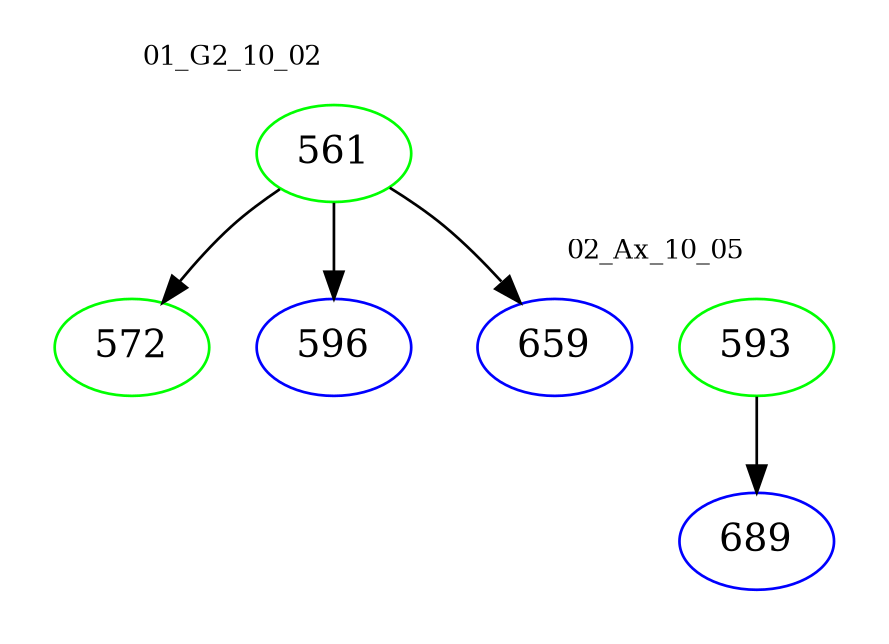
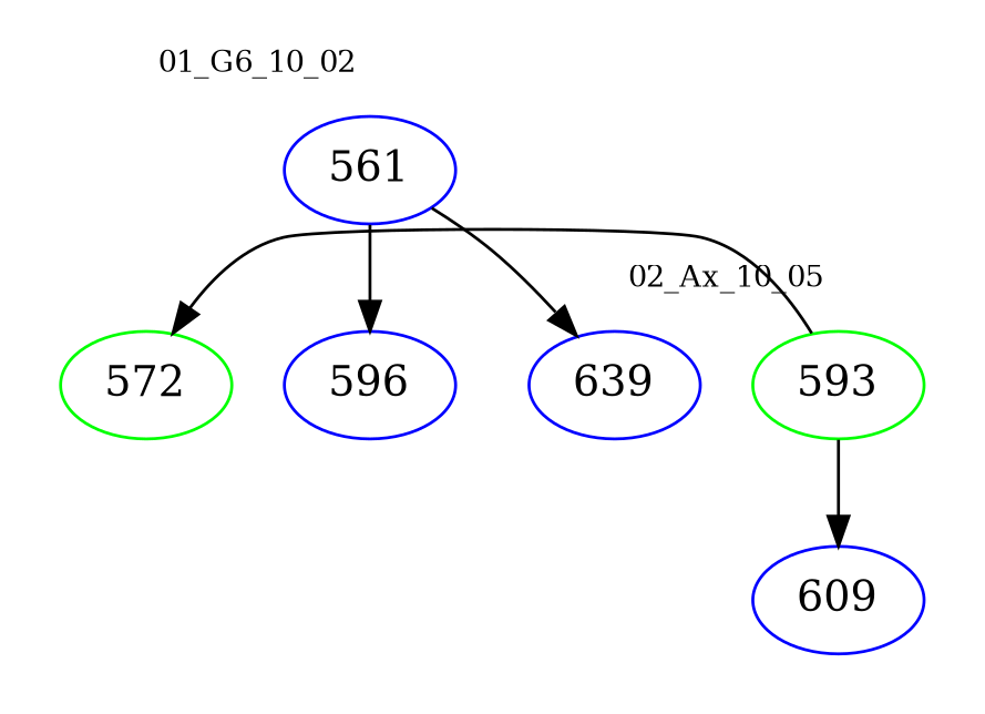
  digraph {
    node [color=green]
    edge [color=black]
    n1 [label=593]
-   n2 [color=blue label=689]
-   n3 [color=blue label=659]
-   n4 [label=561]
+   n2 [color=blue label=609]
+   n3 [color=blue label=639]
+   n4 [color=blue label=561]
    n5 [label=572]
    n6 [color=blue label=596]
    subgraph cluster_1 {
      color=white
      fontsize=10
      label="02_Ax_10_05"
      n1
      n2
      n3
    }
    subgraph cluster_2 {
      color=white
      fontsize=10
-     label="01_G2_10_02"
+     label="01_G6_10_02"
      n4
      n5
      n6
    }
    n1 -> n2
    n4 -> n3
-   n4 -> n5
+   n1 -> n5
    n4 -> n6
  }
